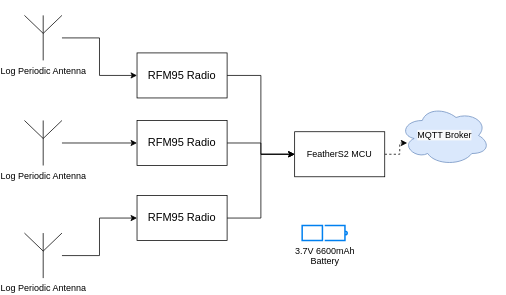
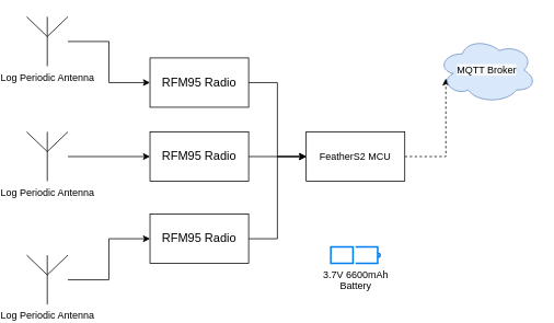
  <mxCell id="0" />
  <mxCell id="1" parent="0" />
  <mxCell id="2" style="edgeStyle=orthogonalEdgeStyle;rounded=0;orthogonalLoop=1;jettySize=auto;html=1;entryX=0;entryY=0.5;entryDx=0;entryDy=0;" edge="1" parent="1" source="3" target="9"><mxGeometry relative="1" as="geometry" /></mxCell>
  <mxCell id="3" value="&lt;span id=&quot;docs-internal-guid-6354bcf1-7fff-c16a-0776-c0c1c351a231&quot;&gt;&lt;span style=&quot;font-size: 11pt; font-family: Arial; background-color: transparent; font-variant-numeric: normal; font-variant-east-asian: normal; vertical-align: baseline;&quot;&gt;RFM95 Radio&lt;/span&gt;&lt;/span&gt;" style="rounded=0;whiteSpace=wrap;html=1;" vertex="1" parent="1"><mxGeometry x="170" y="70" width="120" height="60" as="geometry" /></mxCell>
  <mxCell id="4" style="edgeStyle=orthogonalEdgeStyle;rounded=0;orthogonalLoop=1;jettySize=auto;html=1;entryX=0;entryY=0.5;entryDx=0;entryDy=0;" edge="1" parent="1" source="5" target="9"><mxGeometry relative="1" as="geometry" /></mxCell>
  <mxCell id="5" value="&lt;span style=&quot;font-family: Arial; font-size: 14.667px;&quot;&gt;RFM95 Radio&lt;/span&gt;" style="rounded=0;whiteSpace=wrap;html=1;" vertex="1" parent="1"><mxGeometry x="170" y="160" width="120" height="60" as="geometry" /></mxCell>
  <mxCell id="6" style="edgeStyle=orthogonalEdgeStyle;rounded=0;orthogonalLoop=1;jettySize=auto;html=1;entryX=0;entryY=0.5;entryDx=0;entryDy=0;" edge="1" parent="1" source="7" target="9"><mxGeometry relative="1" as="geometry" /></mxCell>
  <mxCell id="7" value="&lt;span style=&quot;font-family: Arial; font-size: 14.667px;&quot;&gt;RFM95 Radio&lt;/span&gt;" style="rounded=0;whiteSpace=wrap;html=1;" vertex="1" parent="1"><mxGeometry x="170" y="260" width="120" height="60" as="geometry" /></mxCell>
  <mxCell id="8" style="edgeStyle=orthogonalEdgeStyle;rounded=0;orthogonalLoop=1;jettySize=auto;html=1;entryX=0.083;entryY=0.625;entryDx=0;entryDy=0;entryPerimeter=0;dashed=1;" edge="1" parent="1" source="9" target="16"><mxGeometry relative="1" as="geometry"><mxPoint x="405" y="200" as="targetPoint" /></mxGeometry></mxCell>
- <mxCell id="9" value="FeatherS2 MCU" style="whiteSpace=wrap;html=1;" vertex="1" parent="1"><mxGeometry x="380" y="175" width="120" height="60" as="geometry" /></mxCell>
+ <mxCell id="9" value="FeatherS2 MCU" style="whiteSpace=wrap;html=1;" vertex="1" parent="1"><mxGeometry x="360" y="160" width="120" height="60" as="geometry" /></mxCell>
  <mxCell id="10" style="edgeStyle=orthogonalEdgeStyle;rounded=0;orthogonalLoop=1;jettySize=auto;html=1;entryX=0;entryY=0.5;entryDx=0;entryDy=0;" edge="1" parent="1" source="11" target="3"><mxGeometry relative="1" as="geometry" /></mxCell>
  <mxCell id="11" value="Log Periodic Antenna" style="verticalLabelPosition=bottom;shadow=0;dashed=0;align=center;html=1;verticalAlign=top;shape=mxgraph.electrical.radio.aerial_-_antenna_1;" vertex="1" parent="1"><mxGeometry x="20" y="20" width="50" height="60" as="geometry" /></mxCell>
  <mxCell id="12" style="edgeStyle=orthogonalEdgeStyle;rounded=0;orthogonalLoop=1;jettySize=auto;html=1;entryX=0;entryY=0.5;entryDx=0;entryDy=0;" edge="1" parent="1" source="13" target="5"><mxGeometry relative="1" as="geometry" /></mxCell>
  <mxCell id="13" value="Log Periodic Antenna" style="verticalLabelPosition=bottom;shadow=0;dashed=0;align=center;html=1;verticalAlign=top;shape=mxgraph.electrical.radio.aerial_-_antenna_1;" vertex="1" parent="1"><mxGeometry x="20" y="160" width="50" height="60" as="geometry" /></mxCell>
  <mxCell id="14" style="edgeStyle=orthogonalEdgeStyle;rounded=0;orthogonalLoop=1;jettySize=auto;html=1;entryX=0;entryY=0.5;entryDx=0;entryDy=0;" edge="1" parent="1" source="15" target="7"><mxGeometry relative="1" as="geometry" /></mxCell>
  <mxCell id="15" value="Log Periodic Antenna" style="verticalLabelPosition=bottom;shadow=0;dashed=0;align=center;html=1;verticalAlign=top;shape=mxgraph.electrical.radio.aerial_-_antenna_1;" vertex="1" parent="1"><mxGeometry x="20" y="310" width="50" height="60" as="geometry" /></mxCell>
- <mxCell id="16" value="&lt;meta charset=&quot;utf-8&quot;&gt;&lt;span style=&quot;color: rgb(0, 0, 0); font-family: Helvetica; font-size: 12px; font-style: normal; font-variant-ligatures: normal; font-variant-caps: normal; font-weight: 400; letter-spacing: normal; orphans: 2; text-align: center; text-indent: 0px; text-transform: none; widows: 2; word-spacing: 0px; -webkit-text-stroke-width: 0px; background-color: rgb(248, 249, 250); text-decoration-thickness: initial; text-decoration-style: initial; text-decoration-color: initial; float: none; display: inline !important;&quot;&gt;MQTT Broker&lt;/span&gt;" style="ellipse;shape=cloud;whiteSpace=wrap;html=1;fillColor=#dae8fc;strokeColor=#6c8ebf;" vertex="1" parent="1"><mxGeometry x="520" y="140" width="120" height="80" as="geometry" /></mxCell>
+ <mxCell id="16" value="&lt;meta charset=&quot;utf-8&quot;&gt;&lt;span style=&quot;color: rgb(0, 0, 0); font-family: Helvetica; font-size: 12px; font-style: normal; font-variant-ligatures: normal; font-variant-caps: normal; font-weight: 400; letter-spacing: normal; orphans: 2; text-align: center; text-indent: 0px; text-transform: none; widows: 2; word-spacing: 0px; -webkit-text-stroke-width: 0px; background-color: rgb(248, 249, 250); text-decoration-thickness: initial; text-decoration-style: initial; text-decoration-color: initial; float: none; display: inline !important;&quot;&gt;MQTT Broker&lt;/span&gt;" style="ellipse;shape=cloud;whiteSpace=wrap;html=1;fillColor=#dae8fc;strokeColor=#6c8ebf;" vertex="1" parent="1"><mxGeometry x="520" y="45" width="120" height="80" as="geometry" /></mxCell>
  <mxCell id="17" value="3.7V 6600mAh &lt;br&gt;Battery" style="html=1;verticalLabelPosition=bottom;align=center;labelBackgroundColor=#ffffff;verticalAlign=top;strokeWidth=2;strokeColor=#0080F0;shadow=0;dashed=0;shape=mxgraph.ios7.icons.battery;" vertex="1" parent="1"><mxGeometry x="390" y="300" width="60" height="20" as="geometry" /></mxCell>
